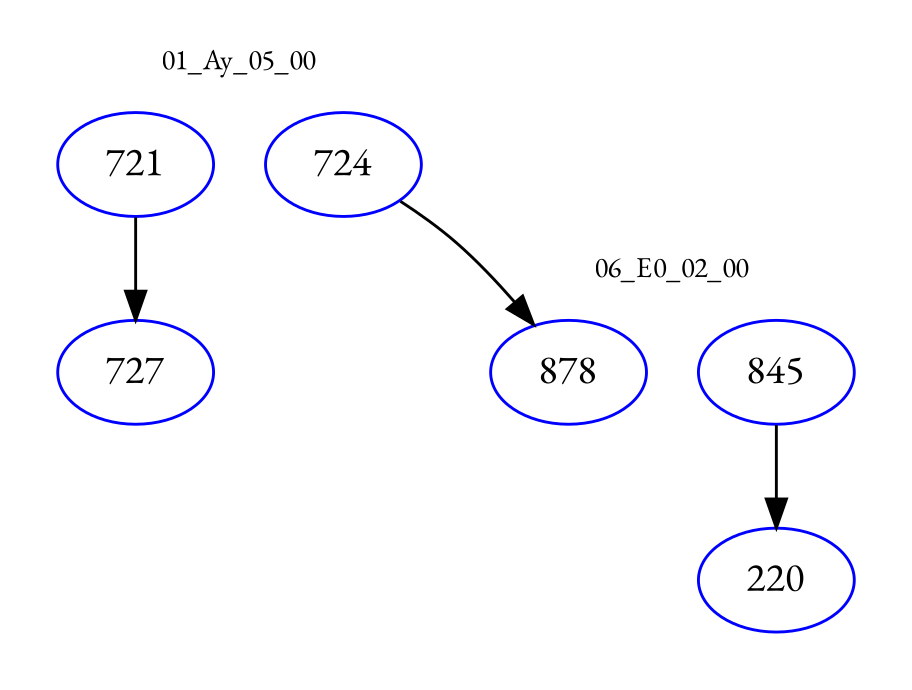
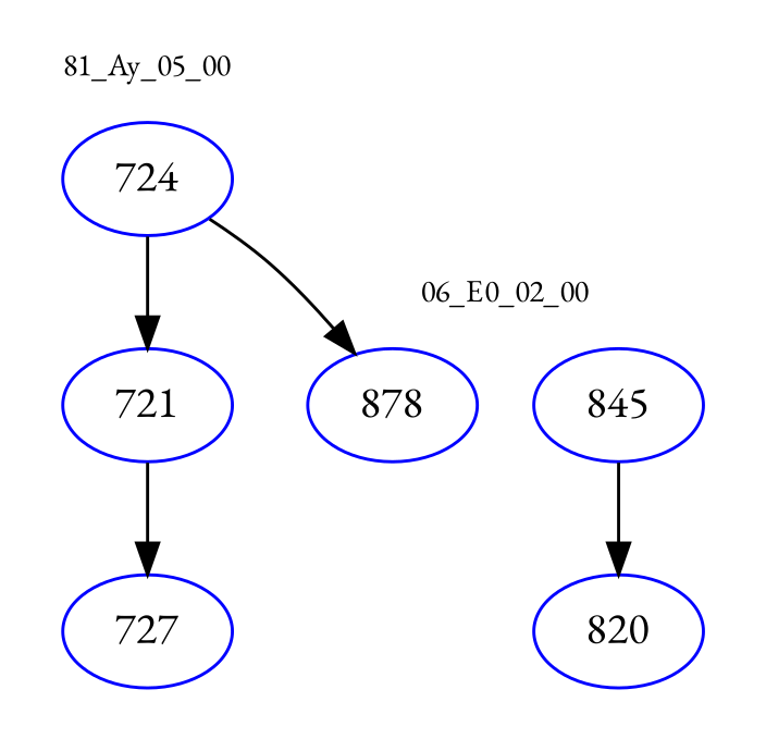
  digraph {
    fontname="EB Garamond"
    node [color=blue fontname="EB Garamond"]
    edge [color=black fontname="EB Garamond"]
    n1 [label=724]
    n2 [label=721]
    n3 [label=727]
    n4 [label=845]
-   n5 [label=220]
+   n5 [label=820]
    n6 [label=878]
    subgraph cluster_1 {
      color=white
      fontsize=10
-     label="01_Ay_05_00"
+     label="81_Ay_05_00"
      n1
      n2
      n3
    }
    subgraph cluster_2 {
      color=white
      fontsize=10
      label="06_E0_02_00"
      n4
      n5
      n6
    }
+   n1 -> n2
    n1 -> n6
    n2 -> n3
    n4 -> n5
  }
